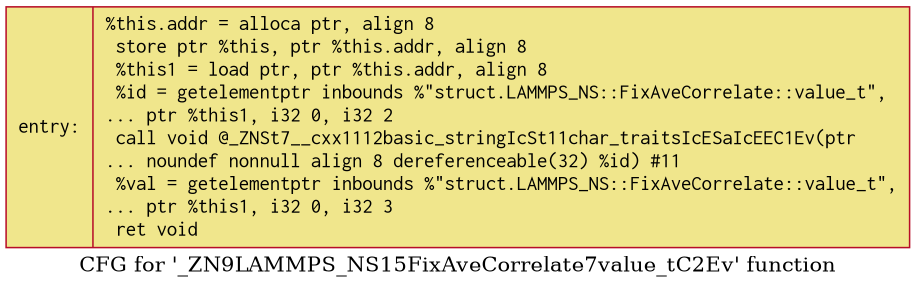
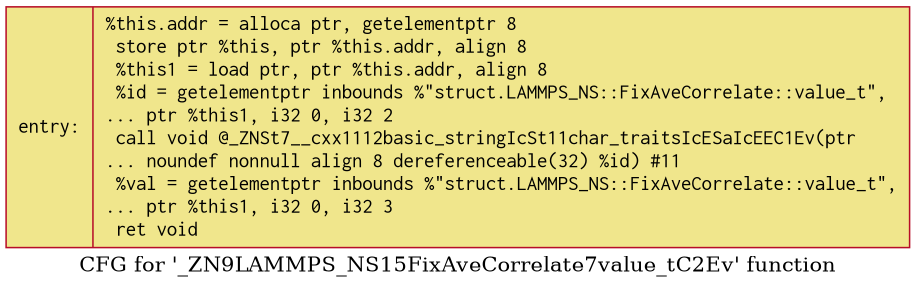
  digraph {
    label="CFG for '_ZN9LAMMPS_NS15FixAveCorrelate7value_tC2Ev' function"
    rankdir=LR
-   n1 [color="#b70d28ff" fillcolor=khaki fontname=Courier label="{entry:\l|  %this.addr = alloca ptr, align 8\l  store ptr %this, ptr %this.addr, align 8\l  %this1 = load ptr, ptr %this.addr, align 8\l  %id = getelementptr inbounds %\"struct.LAMMPS_NS::FixAveCorrelate::value_t\",\l... ptr %this1, i32 0, i32 2\l  call void @_ZNSt7__cxx1112basic_stringIcSt11char_traitsIcESaIcEEC1Ev(ptr\l... noundef nonnull align 8 dereferenceable(32) %id) #11\l  %val = getelementptr inbounds %\"struct.LAMMPS_NS::FixAveCorrelate::value_t\",\l... ptr %this1, i32 0, i32 3\l  ret void\l}" shape=record style=filled]
+   n1 [color="#b70d28ff" fillcolor=khaki fontname=Courier label="{entry:\l|  %this.addr = alloca ptr, getelementptr 8\l  store ptr %this, ptr %this.addr, align 8\l  %this1 = load ptr, ptr %this.addr, align 8\l  %id = getelementptr inbounds %\"struct.LAMMPS_NS::FixAveCorrelate::value_t\",\l... ptr %this1, i32 0, i32 2\l  call void @_ZNSt7__cxx1112basic_stringIcSt11char_traitsIcESaIcEEC1Ev(ptr\l... noundef nonnull align 8 dereferenceable(32) %id) #11\l  %val = getelementptr inbounds %\"struct.LAMMPS_NS::FixAveCorrelate::value_t\",\l... ptr %this1, i32 0, i32 3\l  ret void\l}" shape=record style=filled]
  }
